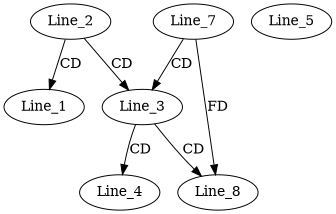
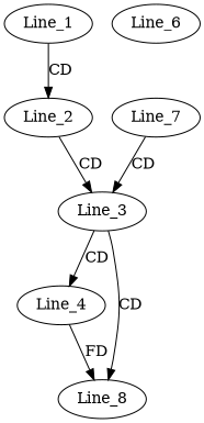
  digraph {
    n1 [label=Line_1]
    Line_2
    Line_3
    Line_4
    Line_8
    Line_7
-   Line_5
-   Line_2 -> n1 [label=CD]
+   Line_6
+   n1 -> Line_2 [label=CD]
    Line_2 -> Line_3 [label=CD]
    Line_3 -> Line_4 [label=CD]
    Line_3 -> Line_8 [label=CD]
-   Line_7 -> Line_8 [label=FD]
+   Line_4 -> Line_8 [label=FD]
    Line_7 -> Line_3 [label=CD]
  }
